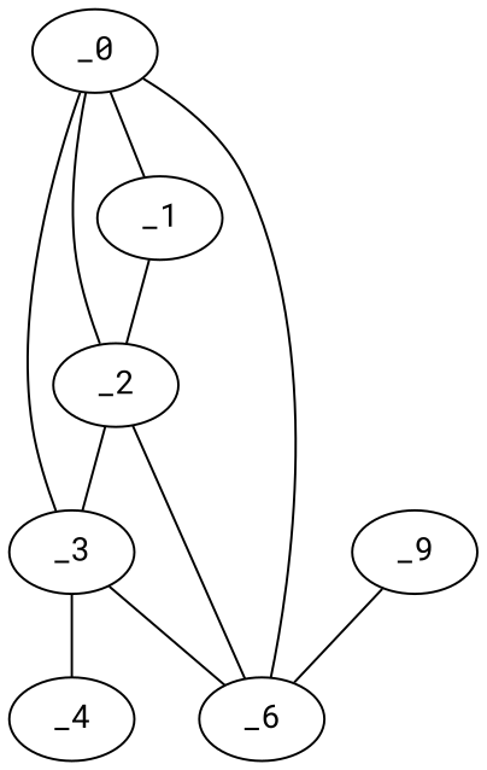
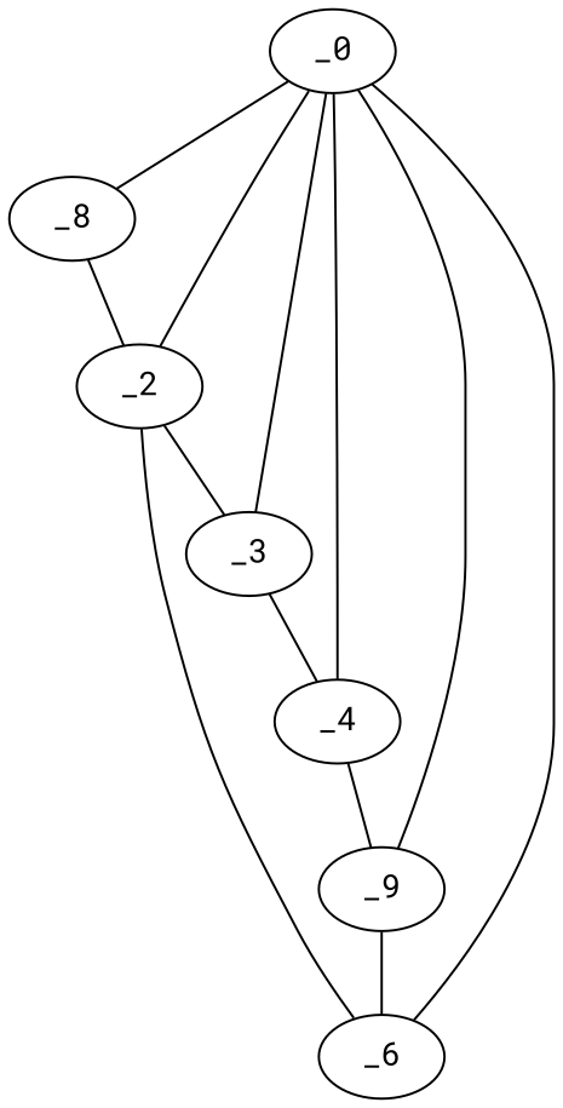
  graph {
    fontname="Roboto Mono"
    node [fontname="Roboto Mono" y=39]
    edge [fontname="Roboto Mono" valence=2]
    _0 [x=46]
-   _1 [x=70 y=16]
+   _1 [x=70 y=16 label=_8]
    _2 [x=72 y=10]
    _3 [x=82]
    _4 [x=93 y=85]
    n6 [label=_9 x=95 y=116]
    _6 [x=99 y=66]
    _0 -- _1
    _0 -- _2 [valence=1]
    _0 -- _3
+   _0 -- _4
+   _0 -- n6 [valence=1]
    _0 -- _6
    _1 -- _2 [valence=1]
    _2 -- _3
    _2 -- _6 [valence=1]
    _3 -- _4
-   _3 -- _6 [valence=1]
+   _4 -- n6
    n6 -- _6 [valence=1]
  }
